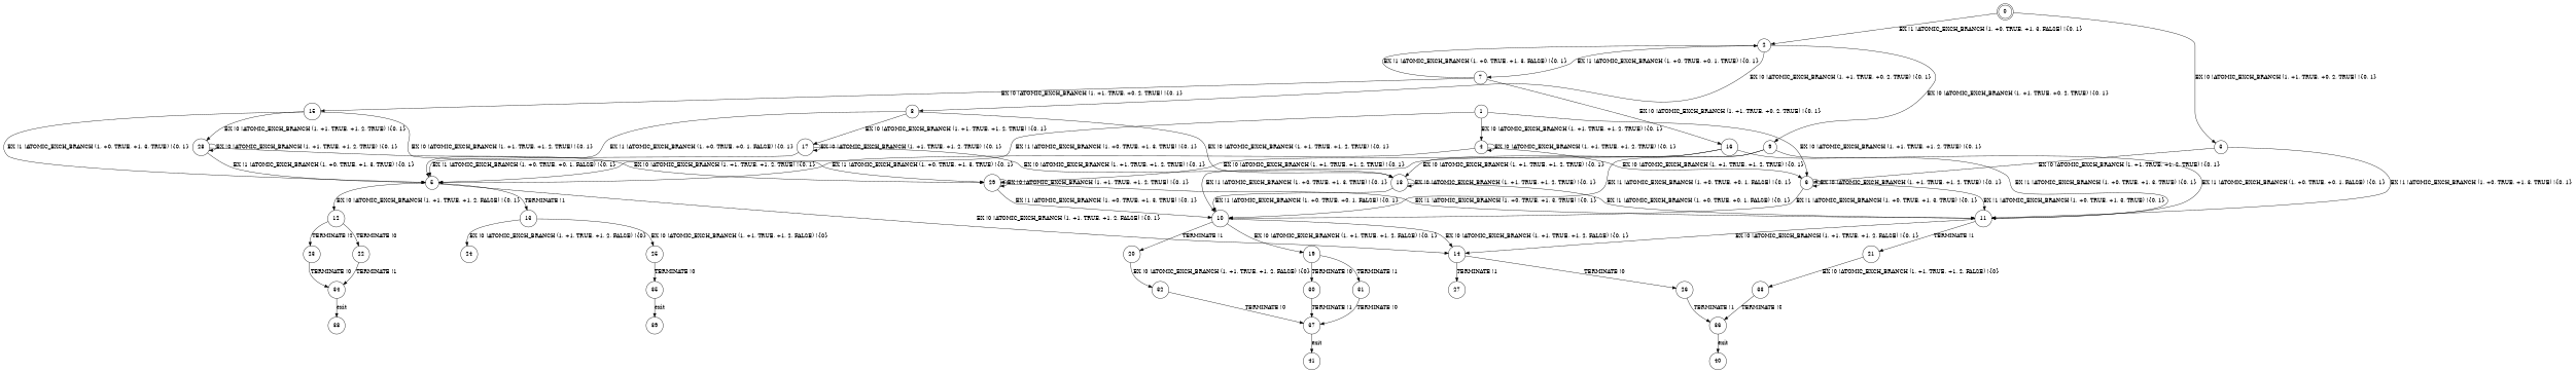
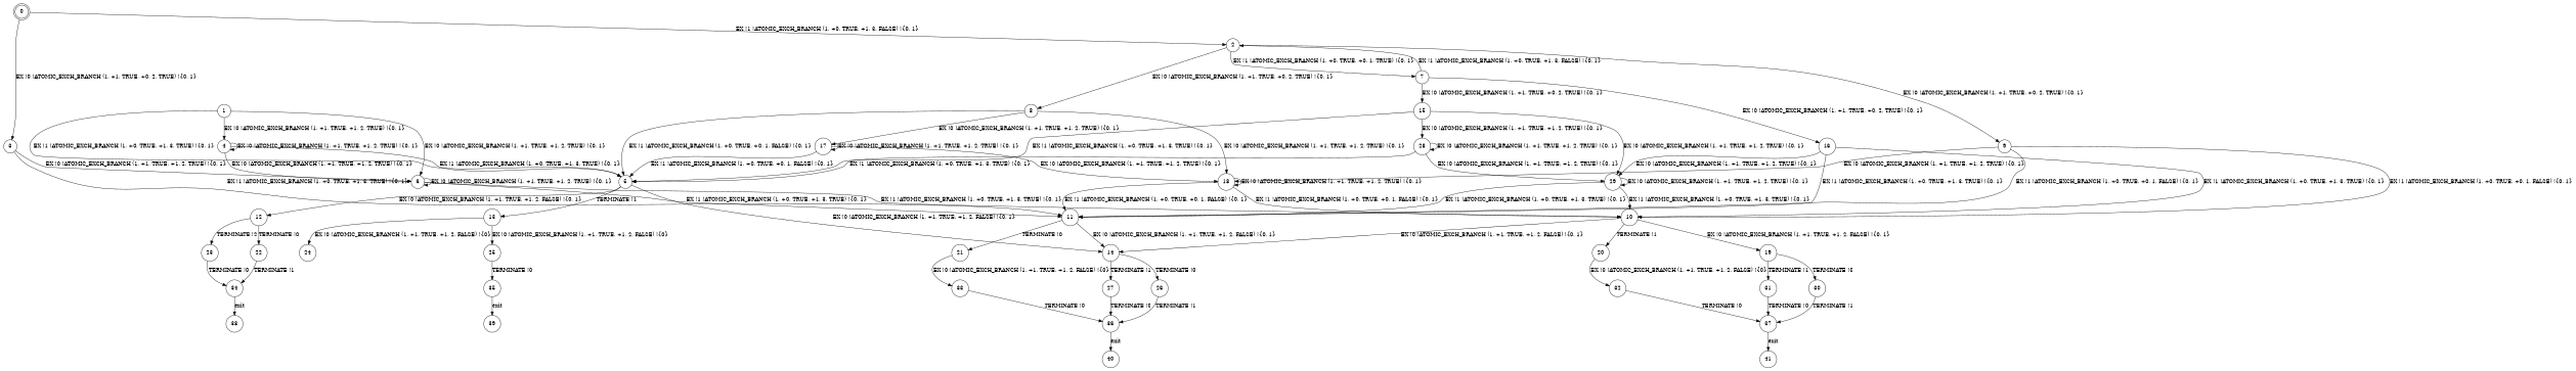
  digraph {
    node [shape=circle]
    0 [peripheries=2]
    2
    3
    1
    4
    5
    6
    7
    8
    9
    11
    12
    13
    14
    10
    15
    16
    17
    18
    19
    20
    21
    22
    23
    24
    25
    26
    27
    28
    29
    30
    31
    32
    33
    34
    35
    36
    37
    38
    39
    40
    41
    0 -> 2 [label="EX !1 !ATOMIC_EXCH_BRANCH (1, +0, TRUE, +1, 3, FALSE) !{0, 1}"]
    0 -> 3 [label="EX !0 !ATOMIC_EXCH_BRANCH (1, +1, TRUE, +0, 2, TRUE) !{0, 1}"]
    2 -> 7 [label="EX !1 !ATOMIC_EXCH_BRANCH (1, +0, TRUE, +0, 1, TRUE) !{0, 1}"]
    2 -> 8 [label="EX !0 !ATOMIC_EXCH_BRANCH (1, +1, TRUE, +0, 2, TRUE) !{0, 1}"]
    2 -> 9 [label="EX !0 !ATOMIC_EXCH_BRANCH (1, +1, TRUE, +0, 2, TRUE) !{0, 1}"]
    3 -> 6 [label="EX !0 !ATOMIC_EXCH_BRANCH (1, +1, TRUE, +1, 2, TRUE) !{0, 1}"]
    3 -> 11 [label="EX !1 !ATOMIC_EXCH_BRANCH (1, +0, TRUE, +1, 3, TRUE) !{0, 1}"]
    1 -> 4 [label="EX !0 !ATOMIC_EXCH_BRANCH (1, +1, TRUE, +1, 2, TRUE) !{0, 1}"]
    1 -> 5 [label="EX !1 !ATOMIC_EXCH_BRANCH (1, +0, TRUE, +1, 3, TRUE) !{0, 1}"]
    1 -> 6 [label="EX !0 !ATOMIC_EXCH_BRANCH (1, +1, TRUE, +1, 2, TRUE) !{0, 1}"]
    4 -> 4 [label="EX !0 !ATOMIC_EXCH_BRANCH (1, +1, TRUE, +1, 2, TRUE) !{0, 1}"]
    4 -> 5 [label="EX !1 !ATOMIC_EXCH_BRANCH (1, +0, TRUE, +1, 3, TRUE) !{0, 1}"]
    4 -> 6 [label="EX !0 !ATOMIC_EXCH_BRANCH (1, +1, TRUE, +1, 2, TRUE) !{0, 1}"]
    5 -> 12 [label="EX !0 !ATOMIC_EXCH_BRANCH (1, +1, TRUE, +1, 2, FALSE) !{0, 1}"]
    5 -> 13 [label="TERMINATE !1"]
    5 -> 14 [label="EX !0 !ATOMIC_EXCH_BRANCH (1, +1, TRUE, +1, 2, FALSE) !{0, 1}"]
    6 -> 6 [label="EX !0 !ATOMIC_EXCH_BRANCH (1, +1, TRUE, +1, 2, TRUE) !{0, 1}"]
    6 -> 11 [label="EX !1 !ATOMIC_EXCH_BRANCH (1, +0, TRUE, +1, 3, TRUE) !{0, 1}"]
    6 -> 10 [label="EX !1 !ATOMIC_EXCH_BRANCH (1, +0, TRUE, +1, 3, TRUE) !{0, 1}"]
    7 -> 2 [label="EX !1 !ATOMIC_EXCH_BRANCH (1, +0, TRUE, +1, 3, FALSE) !{0, 1}"]
    7 -> 15 [label="EX !0 !ATOMIC_EXCH_BRANCH (1, +1, TRUE, +0, 2, TRUE) !{0, 1}"]
    7 -> 16 [label="EX !0 !ATOMIC_EXCH_BRANCH (1, +1, TRUE, +0, 2, TRUE) !{0, 1}"]
    8 -> 5 [label="EX !1 !ATOMIC_EXCH_BRANCH (1, +0, TRUE, +0, 1, FALSE) !{0, 1}"]
    8 -> 17 [label="EX !0 !ATOMIC_EXCH_BRANCH (1, +1, TRUE, +1, 2, TRUE) !{0, 1}"]
    8 -> 18 [label="EX !0 !ATOMIC_EXCH_BRANCH (1, +1, TRUE, +1, 2, TRUE) !{0, 1}"]
    9 -> 11 [label="EX !1 !ATOMIC_EXCH_BRANCH (1, +0, TRUE, +0, 1, FALSE) !{0, 1}"]
    9 -> 10 [label="EX !1 !ATOMIC_EXCH_BRANCH (1, +0, TRUE, +0, 1, FALSE) !{0, 1}"]
    9 -> 18 [label="EX !0 !ATOMIC_EXCH_BRANCH (1, +1, TRUE, +1, 2, TRUE) !{0, 1}"]
    11 -> 14 [label="EX !0 !ATOMIC_EXCH_BRANCH (1, +1, TRUE, +1, 2, FALSE) !{0, 1}"]
-   11 -> 21 [label="TERMINATE !1"]
+   11 -> 21 [label="TERMINATE !0"]
    12 -> 22 [label="TERMINATE !0"]
    12 -> 23 [label="TERMINATE !2"]
    13 -> 24 [label="EX !0 !ATOMIC_EXCH_BRANCH (1, +1, TRUE, +1, 2, FALSE) !{0}"]
    13 -> 25 [label="EX !0 !ATOMIC_EXCH_BRANCH (1, +1, TRUE, +1, 2, FALSE) !{0}"]
    14 -> 26 [label="TERMINATE !0"]
    14 -> 27 [label="TERMINATE !1"]
    10 -> 14 [label="EX !0 !ATOMIC_EXCH_BRANCH (1, +1, TRUE, +1, 2, FALSE) !{0, 1}"]
    10 -> 19 [label="EX !0 !ATOMIC_EXCH_BRANCH (1, +1, TRUE, +1, 2, FALSE) !{0, 1}"]
    10 -> 20 [label="TERMINATE !1"]
    15 -> 5 [label="EX !1 !ATOMIC_EXCH_BRANCH (1, +0, TRUE, +1, 3, TRUE) !{0, 1}"]
    15 -> 28 [label="EX !0 !ATOMIC_EXCH_BRANCH (1, +1, TRUE, +1, 2, TRUE) !{0, 1}"]
    15 -> 29 [label="EX !0 !ATOMIC_EXCH_BRANCH (1, +1, TRUE, +1, 2, TRUE) !{0, 1}"]
    16 -> 11 [label="EX !1 !ATOMIC_EXCH_BRANCH (1, +0, TRUE, +1, 3, TRUE) !{0, 1}"]
    16 -> 10 [label="EX !1 !ATOMIC_EXCH_BRANCH (1, +0, TRUE, +1, 3, TRUE) !{0, 1}"]
    16 -> 29 [label="EX !0 !ATOMIC_EXCH_BRANCH (1, +1, TRUE, +1, 2, TRUE) !{0, 1}"]
    17 -> 5 [label="EX !1 !ATOMIC_EXCH_BRANCH (1, +0, TRUE, +0, 1, FALSE) !{0, 1}"]
    17 -> 17 [label="EX !0 !ATOMIC_EXCH_BRANCH (1, +1, TRUE, +1, 2, TRUE) !{0, 1}"]
    17 -> 18 [label="EX !0 !ATOMIC_EXCH_BRANCH (1, +1, TRUE, +1, 2, TRUE) !{0, 1}"]
    18 -> 11 [label="EX !1 !ATOMIC_EXCH_BRANCH (1, +0, TRUE, +0, 1, FALSE) !{0, 1}"]
    18 -> 10 [label="EX !1 !ATOMIC_EXCH_BRANCH (1, +0, TRUE, +0, 1, FALSE) !{0, 1}"]
    18 -> 18 [label="EX !0 !ATOMIC_EXCH_BRANCH (1, +1, TRUE, +1, 2, TRUE) !{0, 1}"]
    19 -> 30 [label="TERMINATE !0"]
    19 -> 31 [label="TERMINATE !1"]
    20 -> 32 [label="EX !0 !ATOMIC_EXCH_BRANCH (1, +1, TRUE, +1, 2, FALSE) !{0}"]
    21 -> 33 [label="EX !0 !ATOMIC_EXCH_BRANCH (1, +1, TRUE, +1, 2, FALSE) !{0}"]
    22 -> 34 [label="TERMINATE !1"]
    23 -> 34 [label="TERMINATE !0"]
    25 -> 35 [label="TERMINATE !0"]
    26 -> 36 [label="TERMINATE !1"]
+   27 -> 36 [label="TERMINATE !0"]
    28 -> 5 [label="EX !1 !ATOMIC_EXCH_BRANCH (1, +0, TRUE, +1, 3, TRUE) !{0, 1}"]
    28 -> 28 [label="EX !0 !ATOMIC_EXCH_BRANCH (1, +1, TRUE, +1, 2, TRUE) !{0, 1}"]
    28 -> 29 [label="EX !0 !ATOMIC_EXCH_BRANCH (1, +1, TRUE, +1, 2, TRUE) !{0, 1}"]
    29 -> 11 [label="EX !1 !ATOMIC_EXCH_BRANCH (1, +0, TRUE, +1, 3, TRUE) !{0, 1}"]
    29 -> 10 [label="EX !1 !ATOMIC_EXCH_BRANCH (1, +0, TRUE, +1, 3, TRUE) !{0, 1}"]
    29 -> 29 [label="EX !0 !ATOMIC_EXCH_BRANCH (1, +1, TRUE, +1, 2, TRUE) !{0, 1}"]
    30 -> 37 [label="TERMINATE !1"]
    31 -> 37 [label="TERMINATE !0"]
    32 -> 37 [label="TERMINATE !0"]
    33 -> 36 [label="TERMINATE !0"]
    34 -> 38 [label=exit]
    35 -> 39 [label=exit]
    36 -> 40 [label=exit]
    37 -> 41 [label=exit]
  }
